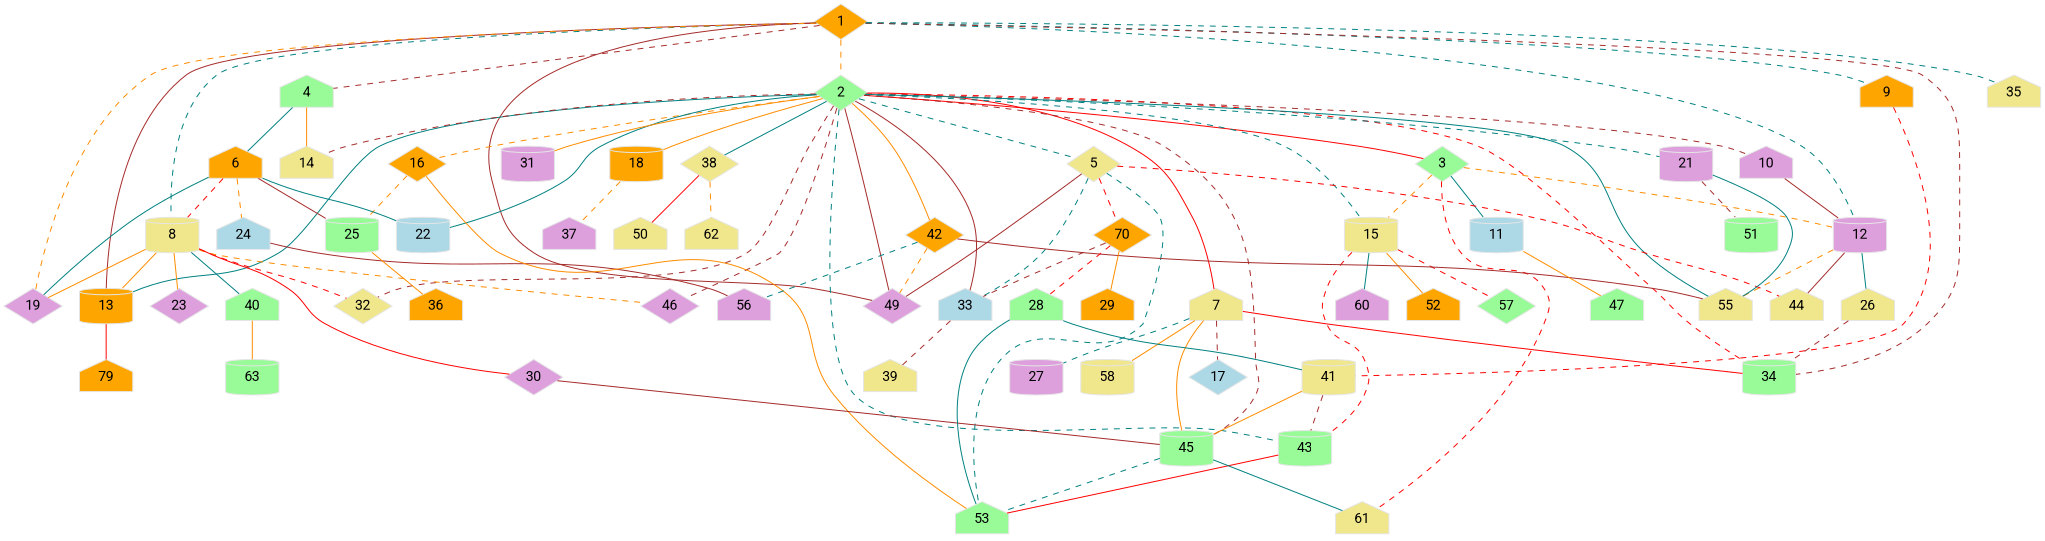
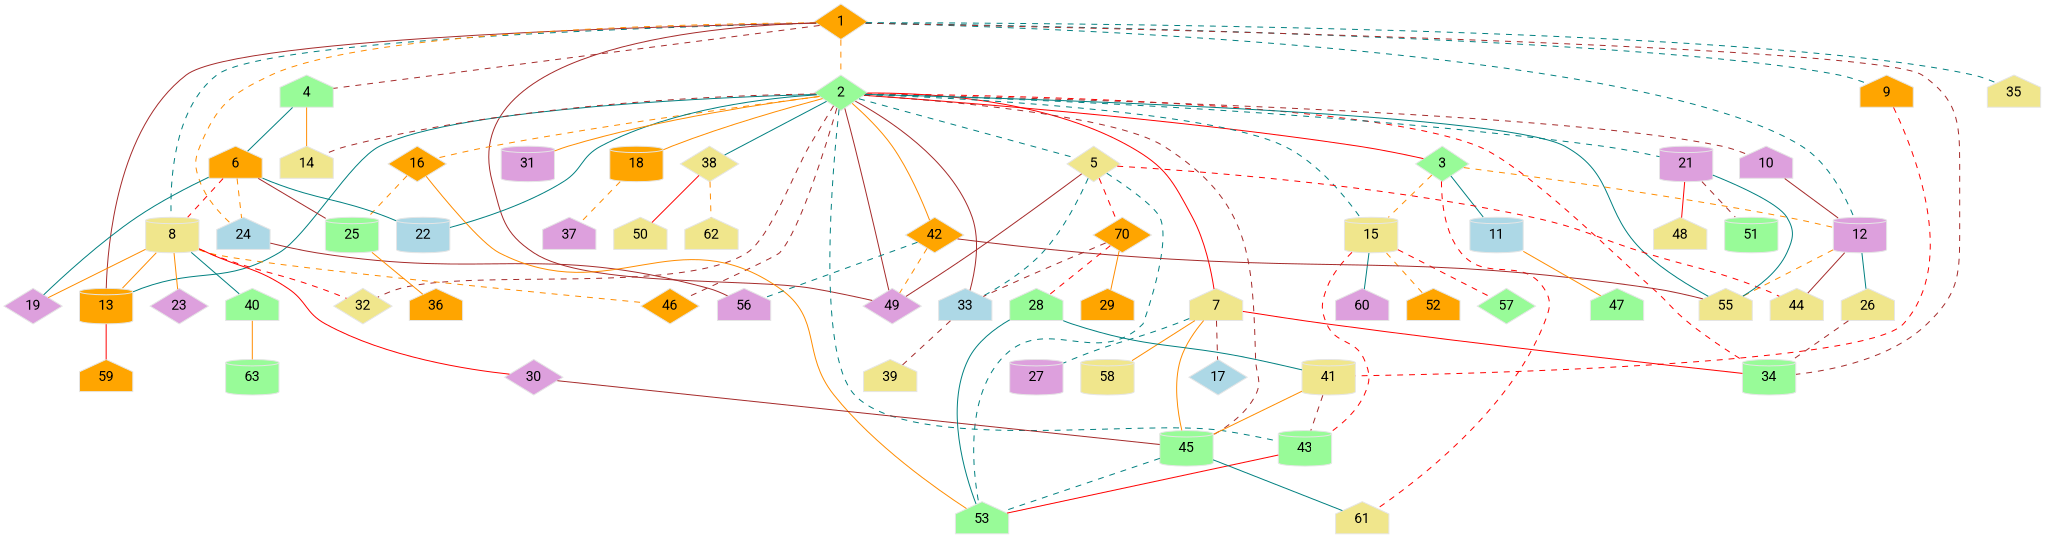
  graph {
    fontname=Roboto
    node [color=gray90 fillcolor=khaki fontname=Roboto shape=house style=filled]
    edge [color=darkorange fontname=Roboto style=dashed weight=1.0]
    1 [fillcolor=orange shape=diamond]
    2 [fillcolor=palegreen shape=diamond]
    4 [fillcolor=palegreen]
    8 [shape=cylinder]
    9 [fillcolor=orange]
    12 [fillcolor=plum shape=cylinder]
    13 [fillcolor=orange shape=cylinder]
    24 [fillcolor=lightblue]
    34 [fillcolor=palegreen shape=cylinder]
    35
    49 [fillcolor=plum shape=diamond]
    3 [fillcolor=palegreen shape=diamond]
    5 [shape=diamond]
    7
    10 [fillcolor=plum]
    14
    15 [shape=cylinder]
    16 [fillcolor=orange shape=diamond]
    18 [fillcolor=orange shape=cylinder]
    21 [fillcolor=plum shape=cylinder]
    22 [fillcolor=lightblue shape=cylinder]
    31 [fillcolor=plum shape=cylinder]
    32 [shape=diamond]
    33 [fillcolor=lightblue]
    38 [shape=diamond]
    42 [fillcolor=orange shape=diamond]
    43 [fillcolor=palegreen shape=cylinder]
    45 [fillcolor=palegreen shape=cylinder]
-   46 [fillcolor=plum shape=diamond]
+   46 [fillcolor=orange shape=diamond]
    55
    6 [fillcolor=orange]
    19 [fillcolor=plum shape=diamond]
    23 [fillcolor=plum shape=diamond]
    30 [fillcolor=plum shape=diamond]
    40 [fillcolor=palegreen]
    41 [shape=cylinder]
    44
    26
-   59 [fillcolor=orange label=79]
+   59 [fillcolor=orange]
    56 [fillcolor=plum]
    11 [fillcolor=lightblue shape=cylinder]
    61
    n43 [fillcolor=orange label=70 shape=diamond]
    53 [fillcolor=palegreen]
    17 [fillcolor=lightblue shape=diamond]
    27 [fillcolor=plum shape=cylinder]
    58 [shape=cylinder]
    52 [fillcolor=orange]
    57 [fillcolor=palegreen shape=diamond]
    60 [fillcolor=plum]
    25 [fillcolor=palegreen shape=cylinder]
    37 [fillcolor=plum]
+   48
    51 [fillcolor=palegreen shape=cylinder]
    39
    50
    62
    47 [fillcolor=palegreen]
    28 [fillcolor=palegreen]
    29 [fillcolor=orange]
    36 [fillcolor=orange]
    63 [fillcolor=palegreen shape=cylinder]
    1 -- 2 [weight=12.0]
    1 -- 4 [color=brown]
    1 -- 8 [color=teal]
    1 -- 9 [color=teal]
    1 -- 12 [color=teal]
    1 -- 13 [color=brown style=solid weight=2.0]
-   1 -- 19
+   1 -- 24
    1 -- 34 [color=brown]
    1 -- 35 [color=teal]
    1 -- 49 [color=brown style=solid]
    2 -- 13 [color=teal style=solid]
    2 -- 34 [color=red]
    2 -- 49 [color=brown style=solid]
    2 -- 3 [color=red style=solid weight=2.0]
    2 -- 5 [color=teal]
    2 -- 7 [color=red style=solid]
    2 -- 10 [color=brown]
    2 -- 14 [color=brown]
    2 -- 15 [color=teal]
    2 -- 16
    2 -- 18 [style=solid]
    2 -- 21 [color=teal]
    2 -- 22 [color=teal style=solid]
    2 -- 31 [style=solid]
    2 -- 32 [color=brown]
    2 -- 33 [color=brown style=solid]
    2 -- 38 [color=teal style=solid]
    2 -- 42 [style=solid]
    2 -- 43 [color=teal]
    2 -- 45 [color=brown]
    2 -- 46 [color=brown weight=2.0]
    2 -- 55 [color=teal style=solid]
    4 -- 14 [style=solid]
    4 -- 6 [color=teal style=solid]
    8 -- 13 [style=solid]
    8 -- 32 [color=red]
    8 -- 46
    8 -- 19 [style=solid]
    8 -- 23 [style=solid]
    8 -- 30 [color=red style=solid]
    8 -- 40 [color=teal style=solid]
    9 -- 41 [color=red]
    12 -- 55
    12 -- 44 [color=brown style=solid]
    12 -- 26 [color=teal style=solid]
    13 -- 59 [color=red style=solid]
    24 -- 56 [color=brown style=solid]
    3 -- 12 [weight=2.0]
    3 -- 15
    3 -- 11 [color=teal style=solid]
    3 -- 61 [color=red]
    5 -- 49 [color=brown style=solid]
    5 -- 33 [color=teal]
    5 -- 44 [color=red]
    5 -- n43 [color=red]
    5 -- 53 [color=teal]
    7 -- 34 [color=red style=solid]
    7 -- 45 [style=solid]
    7 -- 17 [color=brown]
    7 -- 27 [color=teal]
    7 -- 58 [style=solid]
    10 -- 12 [color=brown style=solid]
    15 -- 43 [color=red]
-   15 -- 52 [style=solid]
+   15 -- 52
    15 -- 57 [color=red]
    15 -- 60 [color=teal style=solid]
    16 -- 53 [style=solid]
    16 -- 25
    18 -- 37
    21 -- 55 [color=teal style=solid]
+   21 -- 48 [color=red style=solid]
    21 -- 51 [color=brown]
    33 -- 39 [color=brown]
    38 -- 50 [color=red style=solid]
    38 -- 62
    42 -- 49
    42 -- 55 [color=brown style=solid]
    42 -- 56 [color=teal weight=4.0]
    43 -- 53 [color=red style=solid]
    45 -- 61 [color=teal style=solid]
    45 -- 53 [color=teal]
    6 -- 8 [color=red]
    6 -- 24
    6 -- 22 [color=teal style=solid]
    6 -- 19 [color=teal style=solid]
    6 -- 25 [color=brown style=solid]
    30 -- 45 [color=brown style=solid]
    40 -- 63 [style=solid]
    41 -- 43 [color=brown]
    41 -- 45 [style=solid]
    26 -- 34 [color=brown]
    11 -- 47 [style=solid]
    n43 -- 33 [color=brown]
    n43 -- 28 [color=red]
    n43 -- 29 [style=solid weight=3.0]
    25 -- 36 [style=solid]
    28 -- 41 [color=teal style=solid weight=3.0]
    28 -- 53 [color=teal style=solid]
  }
